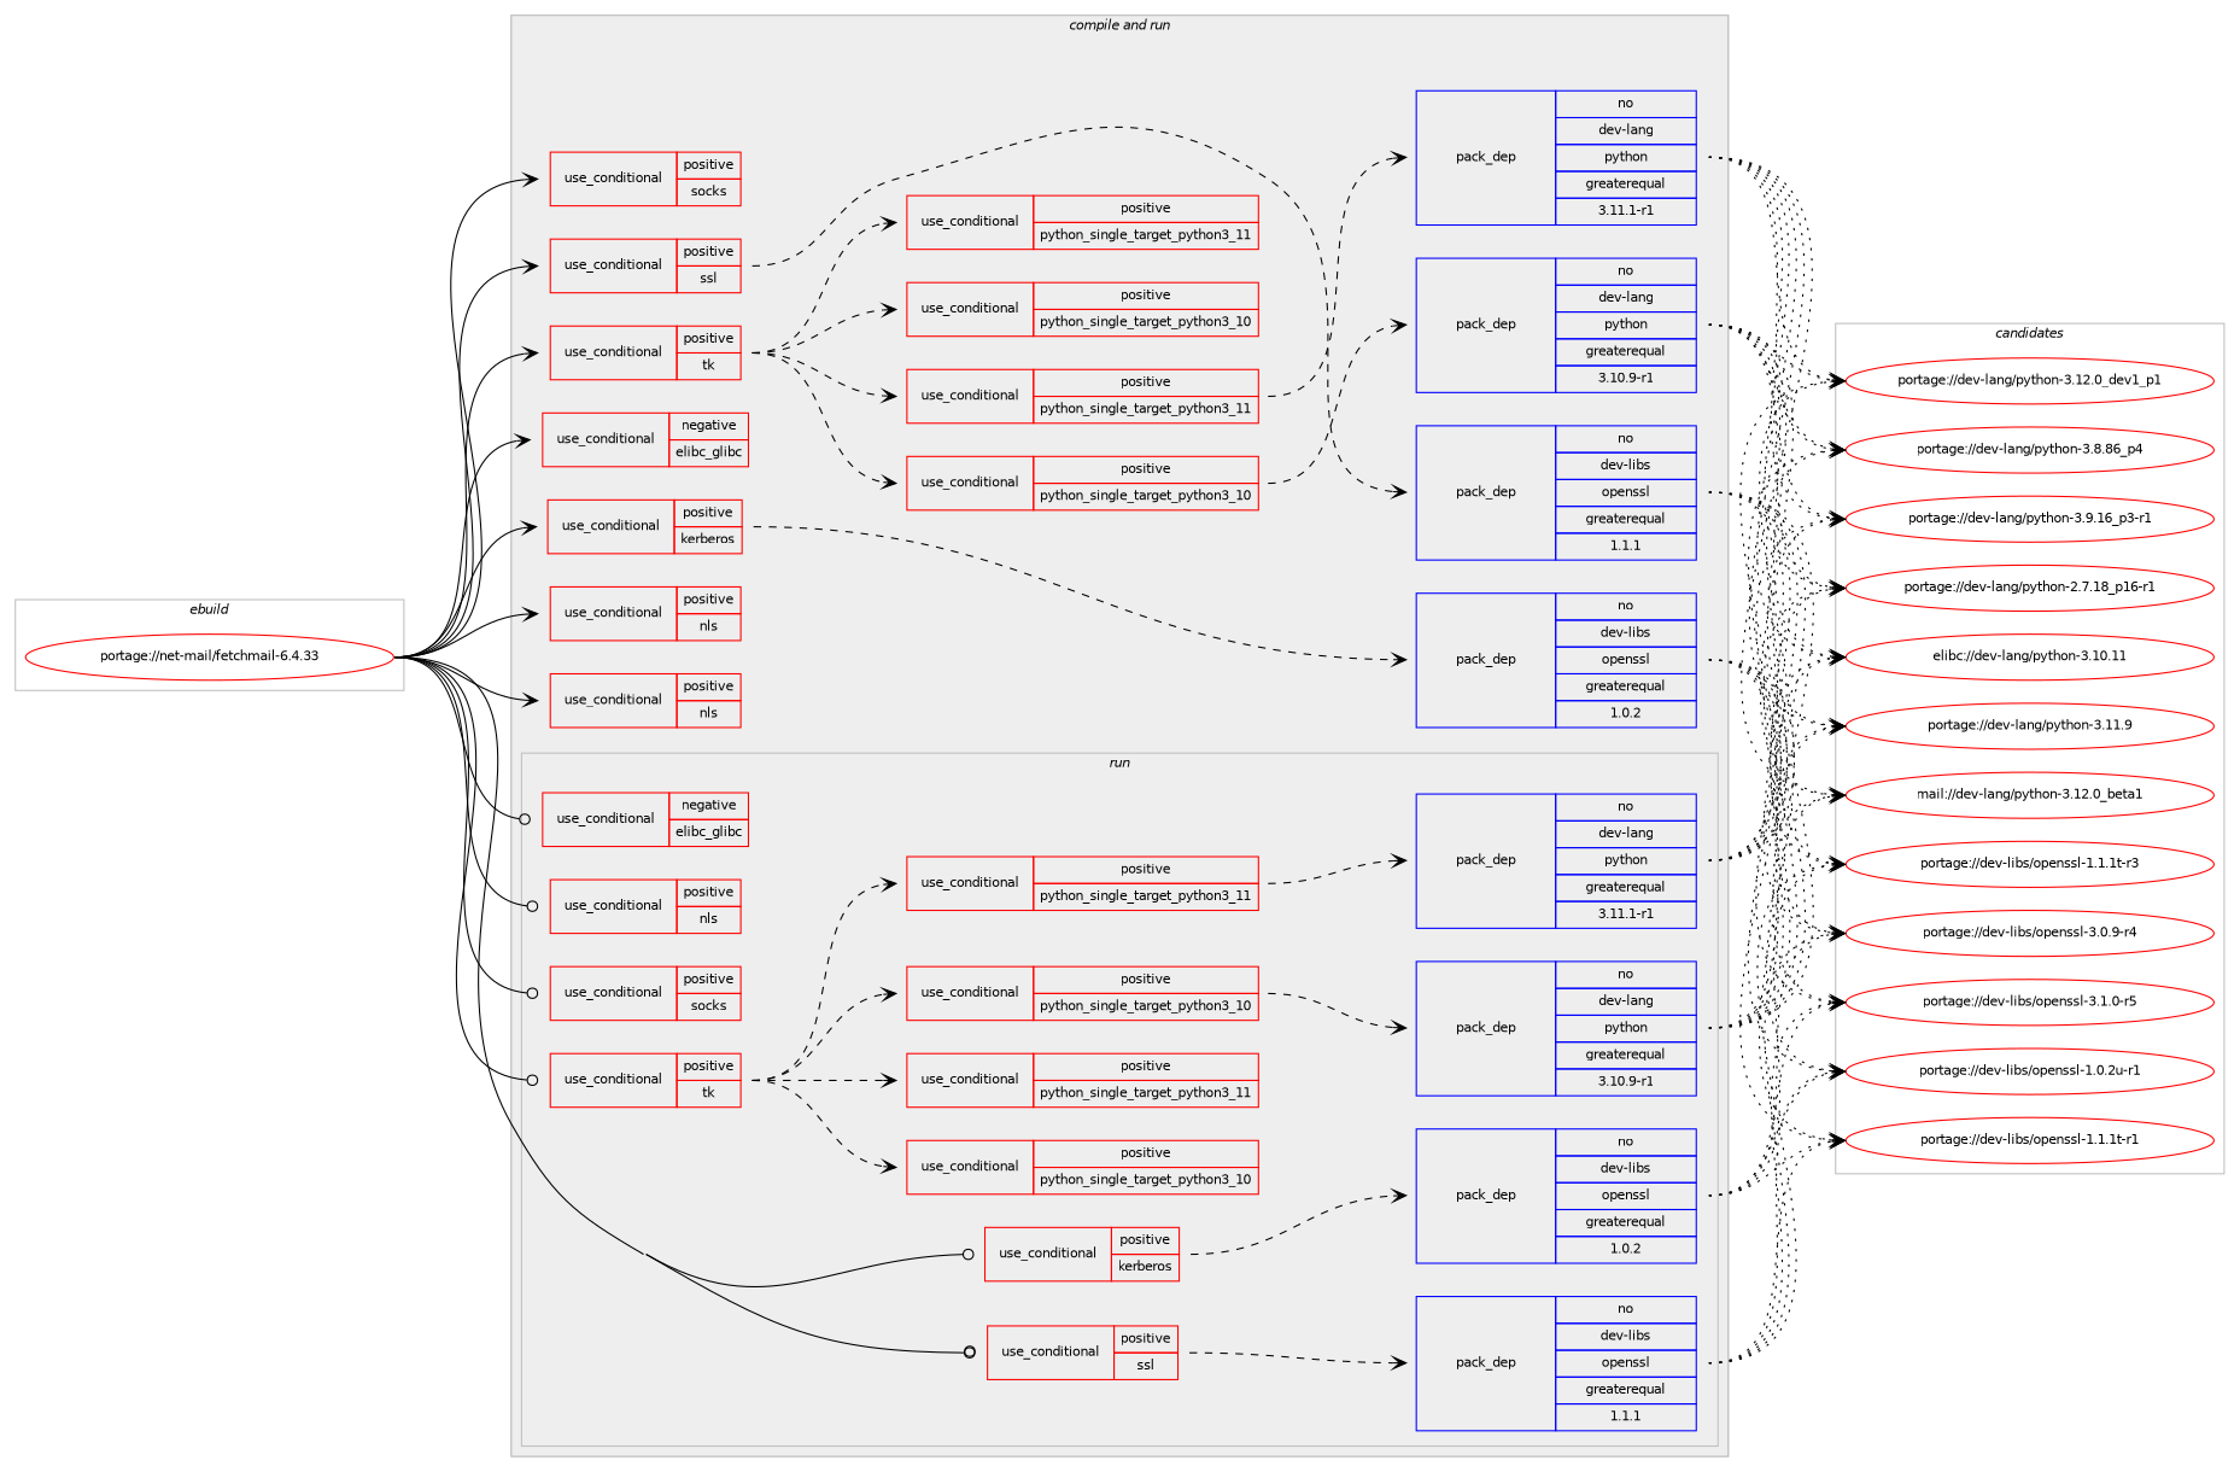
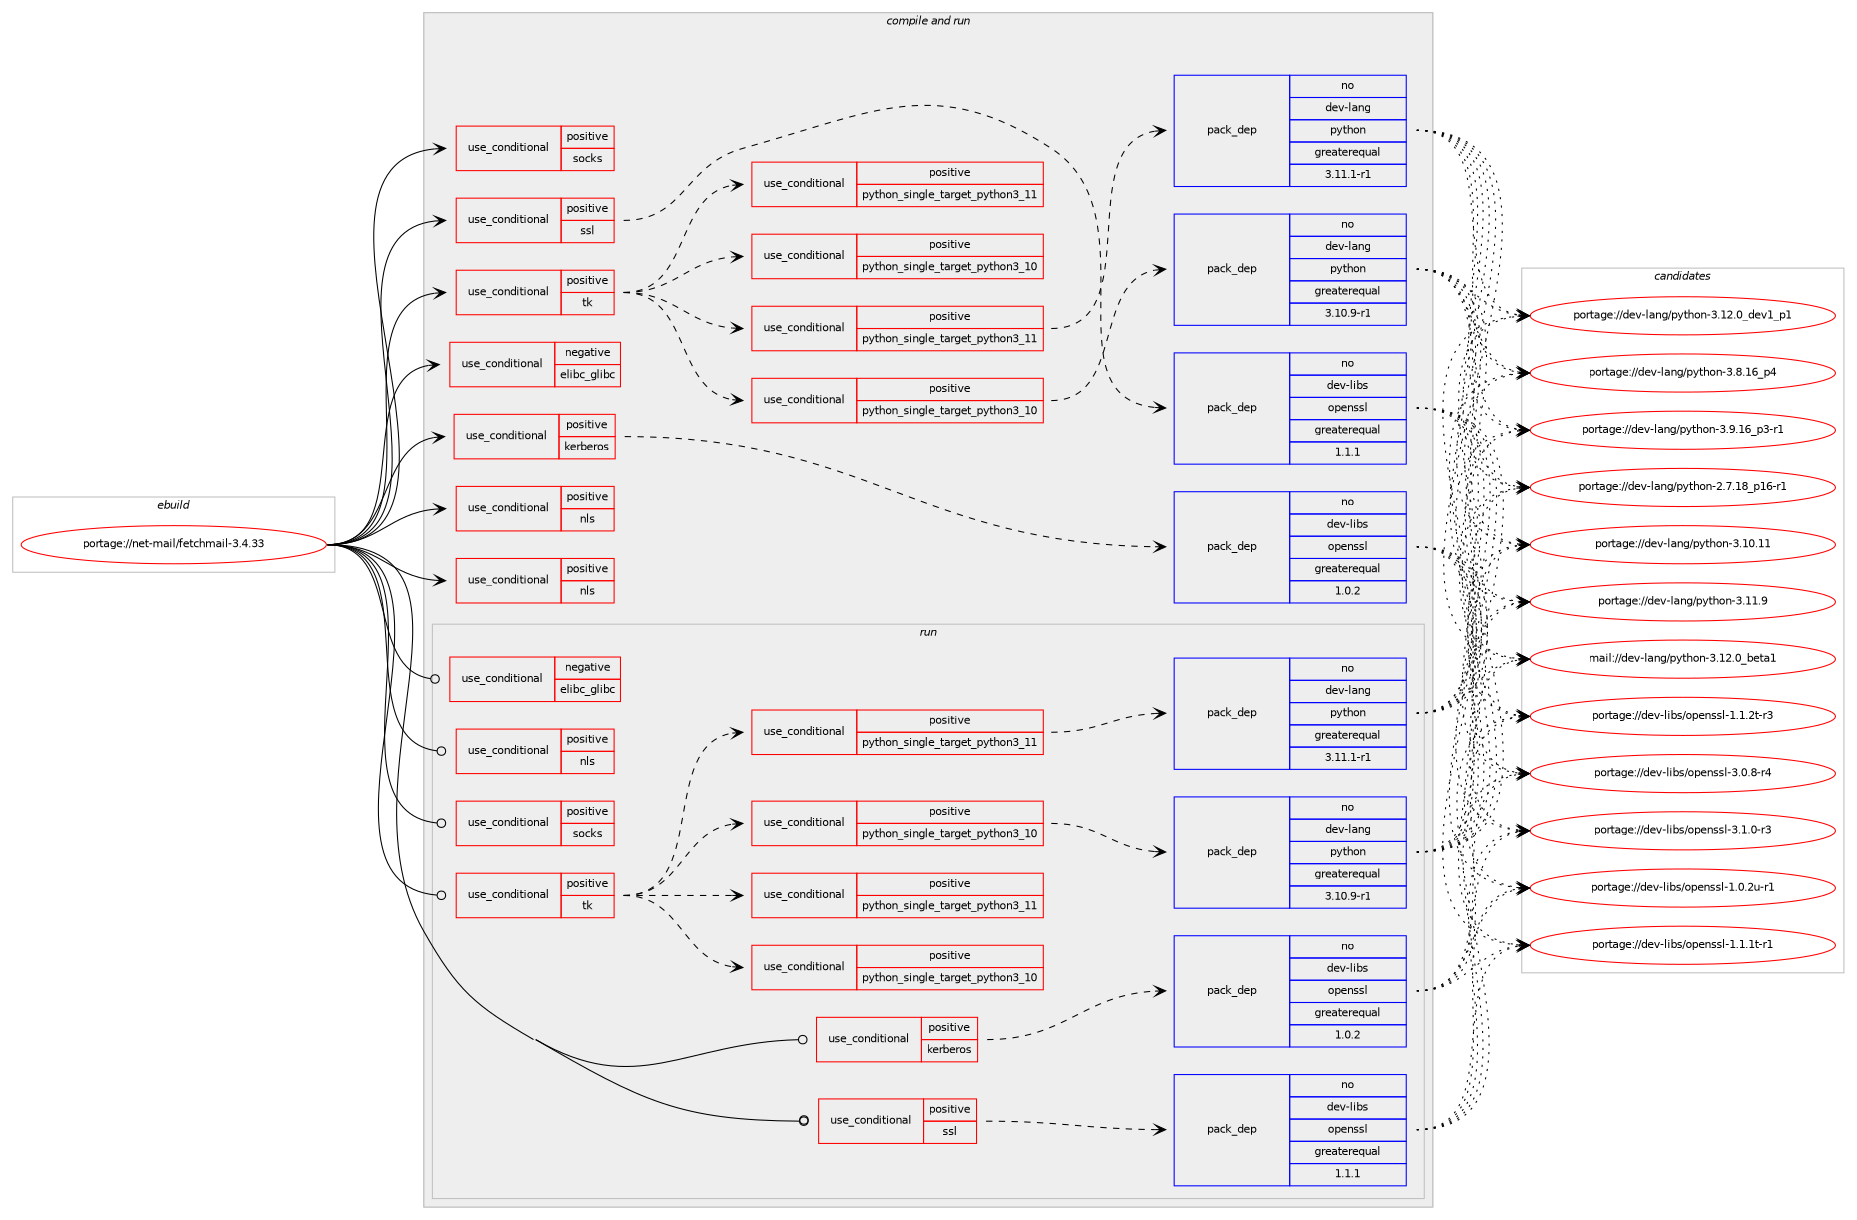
  digraph {
    compound=true
    concentrate=true
    fontname=Helvetica
    fontsize=10
    newrank=true
    rankdir=LR
    ranksep=1.5
    node [color=red fontname=Helvetica fontsize=10 shape=none]
    edge [arrowhead=vee headport=w style=dotted tailport=e weight=100]
-   n1 [label="portage://net-mail/fetchmail-6.4.33" width=4 shape=""]
+   n1 [label="portage://net-mail/fetchmail-3.4.33" width=4 shape=""]
    n2 [label=<<TABLE BORDER="0" CELLBORDER="1" CELLSPACING="0" CELLPADDING="4"><TR><TD ROWSPAN="3" CELLPADDING="10">use_conditional</TD></TR><TR><TD>negative</TD></TR><TR><TD>elibc_glibc</TD></TR></TABLE>>]
    n3 [color=blue label=<<TABLE BORDER="0" CELLBORDER="1" CELLSPACING="0" CELLPADDING="4" WIDTH="220"><TR><TD ROWSPAN="6" CELLPADDING="30">pack_dep</TD></TR><TR><TD WIDTH="110">no</TD></TR><TR><TD>dev-libs</TD></TR><TR><TD>openssl</TD></TR><TR><TD>greaterequal</TD></TR><TR><TD>1.0.2</TD></TR></TABLE>>]
    n4 [label=<<TABLE BORDER="0" CELLBORDER="1" CELLSPACING="0" CELLPADDING="4"><TR><TD ROWSPAN="3" CELLPADDING="10">use_conditional</TD></TR><TR><TD>positive</TD></TR><TR><TD>kerberos</TD></TR></TABLE>>]
    n5 [label=<<TABLE BORDER="0" CELLBORDER="1" CELLSPACING="0" CELLPADDING="4"><TR><TD ROWSPAN="3" CELLPADDING="10">use_conditional</TD></TR><TR><TD>positive</TD></TR><TR><TD>nls</TD></TR></TABLE>>]
    n6 [label=<<TABLE BORDER="0" CELLBORDER="1" CELLSPACING="0" CELLPADDING="4"><TR><TD ROWSPAN="3" CELLPADDING="10">use_conditional</TD></TR><TR><TD>positive</TD></TR><TR><TD>nls</TD></TR></TABLE>>]
    n7 [label=<<TABLE BORDER="0" CELLBORDER="1" CELLSPACING="0" CELLPADDING="4"><TR><TD ROWSPAN="3" CELLPADDING="10">use_conditional</TD></TR><TR><TD>positive</TD></TR><TR><TD>socks</TD></TR></TABLE>>]
    n8 [color=blue label=<<TABLE BORDER="0" CELLBORDER="1" CELLSPACING="0" CELLPADDING="4" WIDTH="220"><TR><TD ROWSPAN="6" CELLPADDING="30">pack_dep</TD></TR><TR><TD WIDTH="110">no</TD></TR><TR><TD>dev-libs</TD></TR><TR><TD>openssl</TD></TR><TR><TD>greaterequal</TD></TR><TR><TD>1.1.1</TD></TR></TABLE>>]
    n9 [label=<<TABLE BORDER="0" CELLBORDER="1" CELLSPACING="0" CELLPADDING="4"><TR><TD ROWSPAN="3" CELLPADDING="10">use_conditional</TD></TR><TR><TD>positive</TD></TR><TR><TD>ssl</TD></TR></TABLE>>]
    n10 [color=blue label=<<TABLE BORDER="0" CELLBORDER="1" CELLSPACING="0" CELLPADDING="4" WIDTH="220"><TR><TD ROWSPAN="6" CELLPADDING="30">pack_dep</TD></TR><TR><TD WIDTH="110">no</TD></TR><TR><TD>dev-lang</TD></TR><TR><TD>python</TD></TR><TR><TD>greaterequal</TD></TR><TR><TD>3.10.9-r1</TD></TR></TABLE>>]
    n11 [label=<<TABLE BORDER="0" CELLBORDER="1" CELLSPACING="0" CELLPADDING="4"><TR><TD ROWSPAN="3" CELLPADDING="10">use_conditional</TD></TR><TR><TD>positive</TD></TR><TR><TD>python_single_target_python3_10</TD></TR></TABLE>>]
    n12 [color=blue label=<<TABLE BORDER="0" CELLBORDER="1" CELLSPACING="0" CELLPADDING="4" WIDTH="220"><TR><TD ROWSPAN="6" CELLPADDING="30">pack_dep</TD></TR><TR><TD WIDTH="110">no</TD></TR><TR><TD>dev-lang</TD></TR><TR><TD>python</TD></TR><TR><TD>greaterequal</TD></TR><TR><TD>3.11.1-r1</TD></TR></TABLE>>]
    n13 [label=<<TABLE BORDER="0" CELLBORDER="1" CELLSPACING="0" CELLPADDING="4"><TR><TD ROWSPAN="3" CELLPADDING="10">use_conditional</TD></TR><TR><TD>positive</TD></TR><TR><TD>python_single_target_python3_11</TD></TR></TABLE>>]
    n14 [label=<<TABLE BORDER="0" CELLBORDER="1" CELLSPACING="0" CELLPADDING="4"><TR><TD ROWSPAN="3" CELLPADDING="10">use_conditional</TD></TR><TR><TD>positive</TD></TR><TR><TD>python_single_target_python3_10</TD></TR></TABLE>>]
    n15 [label=<<TABLE BORDER="0" CELLBORDER="1" CELLSPACING="0" CELLPADDING="4"><TR><TD ROWSPAN="3" CELLPADDING="10">use_conditional</TD></TR><TR><TD>positive</TD></TR><TR><TD>python_single_target_python3_11</TD></TR></TABLE>>]
    n16 [label=<<TABLE BORDER="0" CELLBORDER="1" CELLSPACING="0" CELLPADDING="4"><TR><TD ROWSPAN="3" CELLPADDING="10">use_conditional</TD></TR><TR><TD>positive</TD></TR><TR><TD>tk</TD></TR></TABLE>>]
    n17 [label=<<TABLE BORDER="0" CELLBORDER="1" CELLSPACING="0" CELLPADDING="4"><TR><TD ROWSPAN="3" CELLPADDING="10">use_conditional</TD></TR><TR><TD>negative</TD></TR><TR><TD>elibc_glibc</TD></TR></TABLE>>]
    n18 [color=blue label=<<TABLE BORDER="0" CELLBORDER="1" CELLSPACING="0" CELLPADDING="4" WIDTH="220"><TR><TD ROWSPAN="6" CELLPADDING="30">pack_dep</TD></TR><TR><TD WIDTH="110">no</TD></TR><TR><TD>dev-libs</TD></TR><TR><TD>openssl</TD></TR><TR><TD>greaterequal</TD></TR><TR><TD>1.0.2</TD></TR></TABLE>>]
    n19 [label=<<TABLE BORDER="0" CELLBORDER="1" CELLSPACING="0" CELLPADDING="4"><TR><TD ROWSPAN="3" CELLPADDING="10">use_conditional</TD></TR><TR><TD>positive</TD></TR><TR><TD>kerberos</TD></TR></TABLE>>]
    n20 [label=<<TABLE BORDER="0" CELLBORDER="1" CELLSPACING="0" CELLPADDING="4"><TR><TD ROWSPAN="3" CELLPADDING="10">use_conditional</TD></TR><TR><TD>positive</TD></TR><TR><TD>nls</TD></TR></TABLE>>]
    n21 [label=<<TABLE BORDER="0" CELLBORDER="1" CELLSPACING="0" CELLPADDING="4"><TR><TD ROWSPAN="3" CELLPADDING="10">use_conditional</TD></TR><TR><TD>positive</TD></TR><TR><TD>socks</TD></TR></TABLE>>]
    n22 [color=blue label=<<TABLE BORDER="0" CELLBORDER="1" CELLSPACING="0" CELLPADDING="4" WIDTH="220"><TR><TD ROWSPAN="6" CELLPADDING="30">pack_dep</TD></TR><TR><TD WIDTH="110">no</TD></TR><TR><TD>dev-libs</TD></TR><TR><TD>openssl</TD></TR><TR><TD>greaterequal</TD></TR><TR><TD>1.1.1</TD></TR></TABLE>>]
    n23 [label=<<TABLE BORDER="0" CELLBORDER="1" CELLSPACING="0" CELLPADDING="4"><TR><TD ROWSPAN="3" CELLPADDING="10">use_conditional</TD></TR><TR><TD>positive</TD></TR><TR><TD>ssl</TD></TR></TABLE>>]
    n24 [color=blue label=<<TABLE BORDER="0" CELLBORDER="1" CELLSPACING="0" CELLPADDING="4" WIDTH="220"><TR><TD ROWSPAN="6" CELLPADDING="30">pack_dep</TD></TR><TR><TD WIDTH="110">no</TD></TR><TR><TD>dev-lang</TD></TR><TR><TD>python</TD></TR><TR><TD>greaterequal</TD></TR><TR><TD>3.10.9-r1</TD></TR></TABLE>>]
    n25 [label=<<TABLE BORDER="0" CELLBORDER="1" CELLSPACING="0" CELLPADDING="4"><TR><TD ROWSPAN="3" CELLPADDING="10">use_conditional</TD></TR><TR><TD>positive</TD></TR><TR><TD>python_single_target_python3_10</TD></TR></TABLE>>]
    n26 [color=blue label=<<TABLE BORDER="0" CELLBORDER="1" CELLSPACING="0" CELLPADDING="4" WIDTH="220"><TR><TD ROWSPAN="6" CELLPADDING="30">pack_dep</TD></TR><TR><TD WIDTH="110">no</TD></TR><TR><TD>dev-lang</TD></TR><TR><TD>python</TD></TR><TR><TD>greaterequal</TD></TR><TR><TD>3.11.1-r1</TD></TR></TABLE>>]
    n27 [label=<<TABLE BORDER="0" CELLBORDER="1" CELLSPACING="0" CELLPADDING="4"><TR><TD ROWSPAN="3" CELLPADDING="10">use_conditional</TD></TR><TR><TD>positive</TD></TR><TR><TD>python_single_target_python3_11</TD></TR></TABLE>>]
    n28 [label=<<TABLE BORDER="0" CELLBORDER="1" CELLSPACING="0" CELLPADDING="4"><TR><TD ROWSPAN="3" CELLPADDING="10">use_conditional</TD></TR><TR><TD>positive</TD></TR><TR><TD>python_single_target_python3_10</TD></TR></TABLE>>]
    n29 [label=<<TABLE BORDER="0" CELLBORDER="1" CELLSPACING="0" CELLPADDING="4"><TR><TD ROWSPAN="3" CELLPADDING="10">use_conditional</TD></TR><TR><TD>positive</TD></TR><TR><TD>python_single_target_python3_11</TD></TR></TABLE>>]
    n30 [label=<<TABLE BORDER="0" CELLBORDER="1" CELLSPACING="0" CELLPADDING="4"><TR><TD ROWSPAN="3" CELLPADDING="10">use_conditional</TD></TR><TR><TD>positive</TD></TR><TR><TD>tk</TD></TR></TABLE>>]
    n31 [label="portage://dev-libs/openssl-1.0.2u-r1" width=4 shape=""]
    n32 [label="portage://dev-libs/openssl-1.1.1t-r1" width=4 shape=""]
-   n33 [label="portage://dev-libs/openssl-1.1.1t-r3" width=4 shape=""]
-   n34 [label="portage://dev-libs/openssl-3.0.9-r4" width=4 shape=""]
-   n35 [label="portage://dev-libs/openssl-3.1.0-r5" width=4 shape=""]
+   n33 [label="portage://dev-libs/openssl-1.1.2t-r3" width=4 shape=""]
+   n34 [label="portage://dev-libs/openssl-3.0.8-r4" width=4 shape=""]
+   n35 [label="portage://dev-libs/openssl-3.1.0-r3" width=4 shape=""]
    n36 [label="portage://dev-lang/python-2.7.18_p16-r1" width=4 shape=""]
-   n37 [label="elibc://dev-lang/python-3.10.11" width=4 shape=""]
+   n37 [label="portage://dev-lang/python-3.10.11" width=4 shape=""]
    n38 [label="portage://dev-lang/python-3.11.9" width=4 shape=""]
    n39 [label="mail://dev-lang/python-3.12.0_beta1" width=4 shape=""]
    n40 [label="portage://dev-lang/python-3.12.0_dev1_p1" width=4 shape=""]
-   n41 [label="portage://dev-lang/python-3.8.86_p4" width=4 shape=""]
+   n41 [label="portage://dev-lang/python-3.8.16_p4" width=4 shape=""]
    n42 [label="portage://dev-lang/python-3.9.16_p3-r1" width=4 shape=""]
    subgraph cluster_1 {
      color=gray
      label=<<i>ebuild</i>>
      n1
    }
    subgraph cluster_2 {
      color=gray
      label=<<i>dependencies</i>>
      subgraph cluster_3 {
        color=gray
        fillcolor="#eeeeee"
        label=<<i>compile</i>>
        style=filled
        subgraph sub_4 {
          color=gray
          fillcolor="#eeeeee"
          label=<<i>compile</i>>
          style=filled
          n2
        }
        subgraph sub_5 {
          color=gray
          fillcolor="#eeeeee"
          label=<<i>compile</i>>
          style=filled
          n4
          subgraph sub_6 {
            color=gray
            fillcolor="#eeeeee"
            label=<<i>compile</i>>
            style=filled
            n3
          }
        }
        subgraph sub_7 {
          color=gray
          fillcolor="#eeeeee"
          label=<<i>compile</i>>
          style=filled
          n5
        }
        subgraph sub_8 {
          color=gray
          fillcolor="#eeeeee"
          label=<<i>compile</i>>
          style=filled
          n6
        }
        subgraph sub_9 {
          color=gray
          fillcolor="#eeeeee"
          label=<<i>compile</i>>
          style=filled
          n7
        }
        subgraph sub_10 {
          color=gray
          fillcolor="#eeeeee"
          label=<<i>compile</i>>
          style=filled
          n9
          subgraph sub_11 {
            color=gray
            fillcolor="#eeeeee"
            label=<<i>compile</i>>
            style=filled
            n8
          }
        }
        subgraph sub_12 {
          color=gray
          fillcolor="#eeeeee"
          label=<<i>compile</i>>
          style=filled
          n16
          subgraph sub_13 {
            color=gray
            fillcolor="#eeeeee"
            label=<<i>compile</i>>
            style=filled
            n11
            subgraph sub_14 {
              color=gray
              fillcolor="#eeeeee"
              label=<<i>compile</i>>
              style=filled
              n10
            }
          }
          subgraph sub_15 {
            color=gray
            fillcolor="#eeeeee"
            label=<<i>compile</i>>
            style=filled
            n13
            subgraph sub_16 {
              color=gray
              fillcolor="#eeeeee"
              label=<<i>compile</i>>
              style=filled
              n12
            }
          }
          subgraph sub_17 {
            color=gray
            fillcolor="#eeeeee"
            label=<<i>compile</i>>
            style=filled
            n14
          }
          subgraph sub_18 {
            color=gray
            fillcolor="#eeeeee"
            label=<<i>compile</i>>
            style=filled
            n15
          }
        }
      }
      subgraph cluster_19 {
        color=gray
        fillcolor="#eeeeee"
        label=<<i>compile and run</i>>
        style=filled
      }
      subgraph cluster_20 {
        color=gray
        fillcolor="#eeeeee"
        label=<<i>run</i>>
        style=filled
        subgraph sub_21 {
          color=gray
          fillcolor="#eeeeee"
          label=<<i>run</i>>
          style=filled
          n17
        }
        subgraph sub_22 {
          color=gray
          fillcolor="#eeeeee"
          label=<<i>run</i>>
          style=filled
          n19
          subgraph sub_23 {
            color=gray
            fillcolor="#eeeeee"
            label=<<i>run</i>>
            style=filled
            n18
          }
        }
        subgraph sub_24 {
          color=gray
          fillcolor="#eeeeee"
          label=<<i>run</i>>
          style=filled
          n20
        }
        subgraph sub_25 {
          color=gray
          fillcolor="#eeeeee"
          label=<<i>run</i>>
          style=filled
          n21
        }
        subgraph sub_26 {
          color=gray
          fillcolor="#eeeeee"
          label=<<i>run</i>>
          style=filled
          n23
          subgraph sub_27 {
            color=gray
            fillcolor="#eeeeee"
            label=<<i>run</i>>
            style=filled
            n22
          }
        }
        subgraph sub_28 {
          color=gray
          fillcolor="#eeeeee"
          label=<<i>run</i>>
          style=filled
          n30
          subgraph sub_29 {
            color=gray
            fillcolor="#eeeeee"
            label=<<i>run</i>>
            style=filled
            n25
            subgraph sub_30 {
              color=gray
              fillcolor="#eeeeee"
              label=<<i>run</i>>
              style=filled
              n24
            }
          }
          subgraph sub_31 {
            color=gray
            fillcolor="#eeeeee"
            label=<<i>run</i>>
            style=filled
            n27
            subgraph sub_32 {
              color=gray
              fillcolor="#eeeeee"
              label=<<i>run</i>>
              style=filled
              n26
            }
          }
          subgraph sub_33 {
            color=gray
            fillcolor="#eeeeee"
            label=<<i>run</i>>
            style=filled
            n28
          }
          subgraph sub_34 {
            color=gray
            fillcolor="#eeeeee"
            label=<<i>run</i>>
            style=filled
            n29
          }
        }
      }
    }
    subgraph cluster_35 {
      color=gray
      label=<<i>candidates</i>>
      rank=same
      subgraph sub_36 {
        color=black
        label=<<i>candidates</i>>
        nodesep=1
        rank=same
        n36
        n37
        n38
        n39
        n40
        n41
        n42
      }
      subgraph sub_37 {
        color=black
        label=<<i>candidates</i>>
        nodesep=1
        rank=same
        n31
        n32
        n33
        n34
        n35
      }
      subgraph sub_38 {
        color=black
        label=<<i>candidates</i>>
        nodesep=1
        rank=same
        n31
        n32
        n33
        n34
        n35
      }
      subgraph sub_39 {
        color=black
        label=<<i>candidates</i>>
        nodesep=1
        rank=same
        n36
        n37
        n38
        n39
        n40
        n41
        n42
      }
      subgraph sub_40 {
        color=black
        label=<<i>candidates</i>>
        nodesep=1
        rank=same
        n31
        n32
        n33
        n34
        n35
      }
      subgraph sub_41 {
        color=black
        label=<<i>candidates</i>>
        nodesep=1
        rank=same
        n31
        n32
        n33
        n34
        n35
      }
      subgraph sub_42 {
        color=black
        label=<<i>candidates</i>>
        nodesep=1
        rank=same
        n36
        n37
        n38
        n39
        n40
        n41
        n42
      }
      subgraph sub_43 {
        color=black
        label=<<i>candidates</i>>
        nodesep=1
        rank=same
        n36
        n37
        n38
        n39
        n40
        n41
        n42
      }
    }
    n1 -> n2 [style=solid weight=20]
    n1 -> n4 [style=solid weight=20]
    n1 -> n5 [style=solid weight=20]
    n1 -> n6 [style=solid weight=20]
    n1 -> n7 [style=solid weight=20]
    n1 -> n9 [style=solid weight=20]
    n1 -> n16 [style=solid weight=20]
    n1 -> n17 [arrowhead=odot style=solid weight=20]
    n1 -> n19 [arrowhead=odot style=solid weight=20]
    n1 -> n20 [arrowhead=odot style=solid weight=20]
    n1 -> n21 [arrowhead=odot style=solid weight=20]
    n1 -> n23 [arrowhead=odot style=solid weight=20]
    n1 -> n30 [arrowhead=odot style=solid weight=20]
    n3 -> n31
    n3 -> n32
    n3 -> n33
    n3 -> n34
    n3 -> n35
    n4 -> n3 [style=dashed weight=20]
    n8 -> n31
    n8 -> n32
    n8 -> n33
    n8 -> n34
    n8 -> n35
    n9 -> n8 [style=dashed weight=20]
    n10 -> n36
    n10 -> n37
    n10 -> n38
    n10 -> n39
    n10 -> n40
    n10 -> n41
    n10 -> n42
    n11 -> n10 [style=dashed weight=20]
    n12 -> n36
    n12 -> n37
    n12 -> n38
    n12 -> n39
    n12 -> n40
    n12 -> n41
    n12 -> n42
    n13 -> n12 [style=dashed weight=20]
    n16 -> n11 [style=dashed weight=20]
    n16 -> n13 [style=dashed weight=20]
    n16 -> n14 [style=dashed weight=20]
    n16 -> n15 [style=dashed weight=20]
    n18 -> n31
    n18 -> n32
    n18 -> n33
    n18 -> n34
    n18 -> n35
    n19 -> n18 [style=dashed weight=20]
    n22 -> n31
    n22 -> n32
    n22 -> n33
    n22 -> n34
    n22 -> n35
    n23 -> n22 [style=dashed weight=20]
    n24 -> n36
    n24 -> n37
    n24 -> n38
    n24 -> n39
    n24 -> n40
    n24 -> n41
    n24 -> n42
    n25 -> n24 [style=dashed weight=20]
    n26 -> n36
    n26 -> n37
    n26 -> n38
    n26 -> n39
    n26 -> n40
    n26 -> n41
    n26 -> n42
    n27 -> n26 [style=dashed weight=20]
    n30 -> n25 [style=dashed weight=20]
    n30 -> n27 [style=dashed weight=20]
    n30 -> n28 [style=dashed weight=20]
    n30 -> n29 [style=dashed weight=20]
  }
